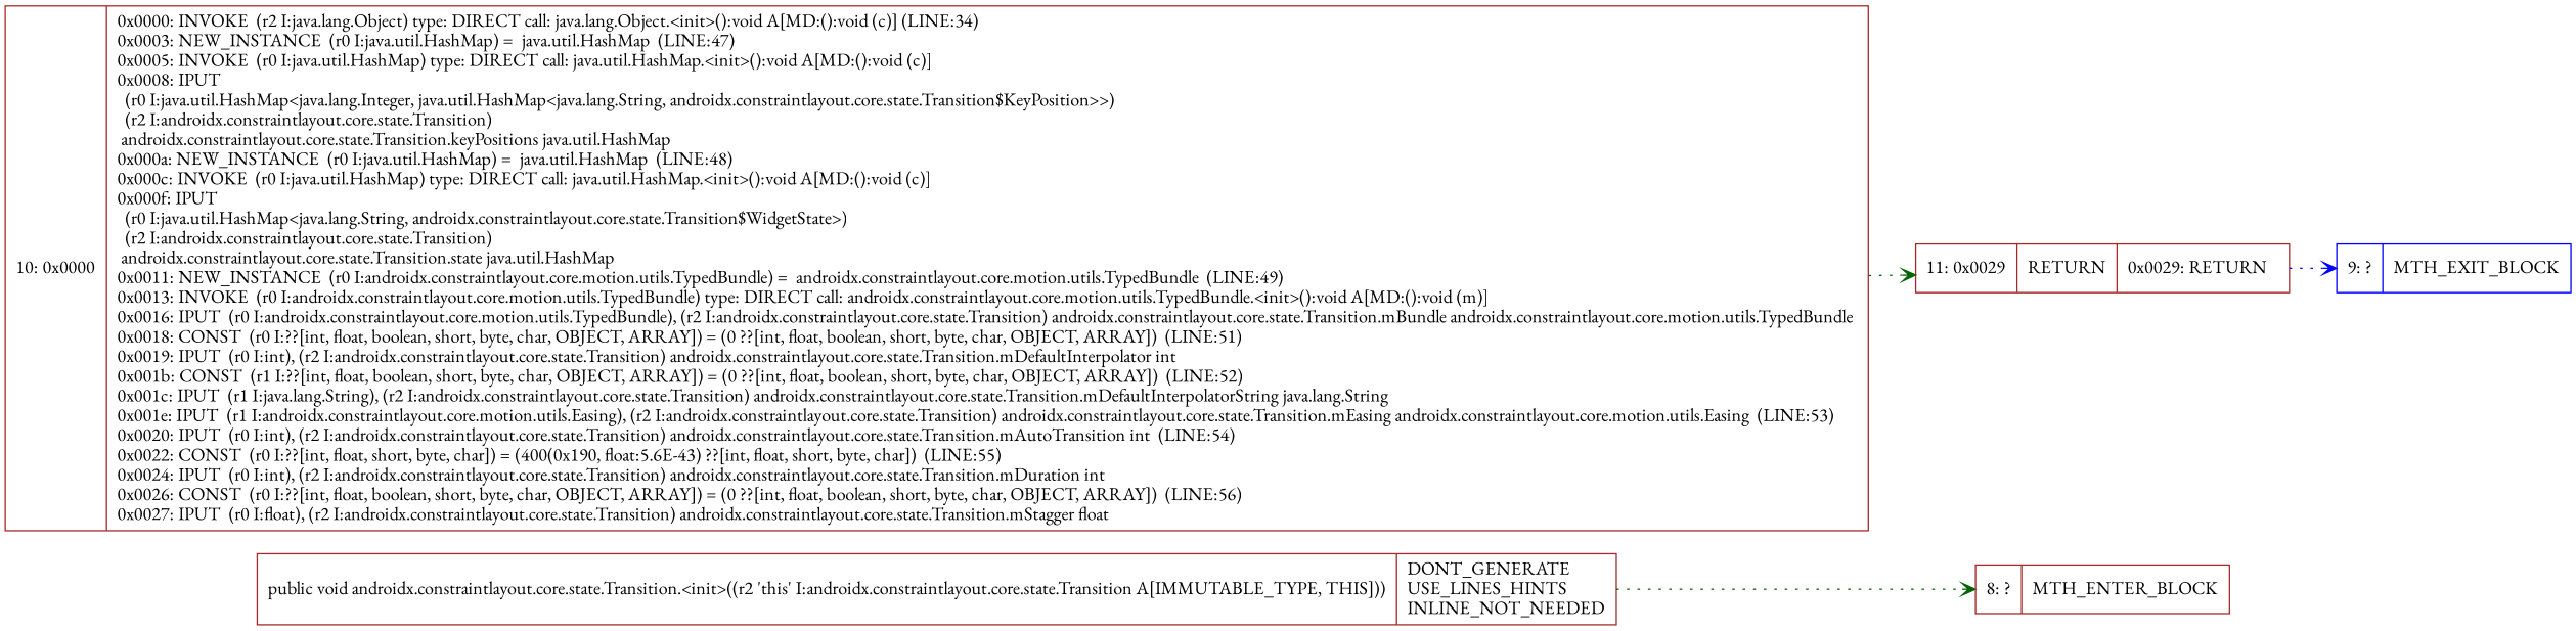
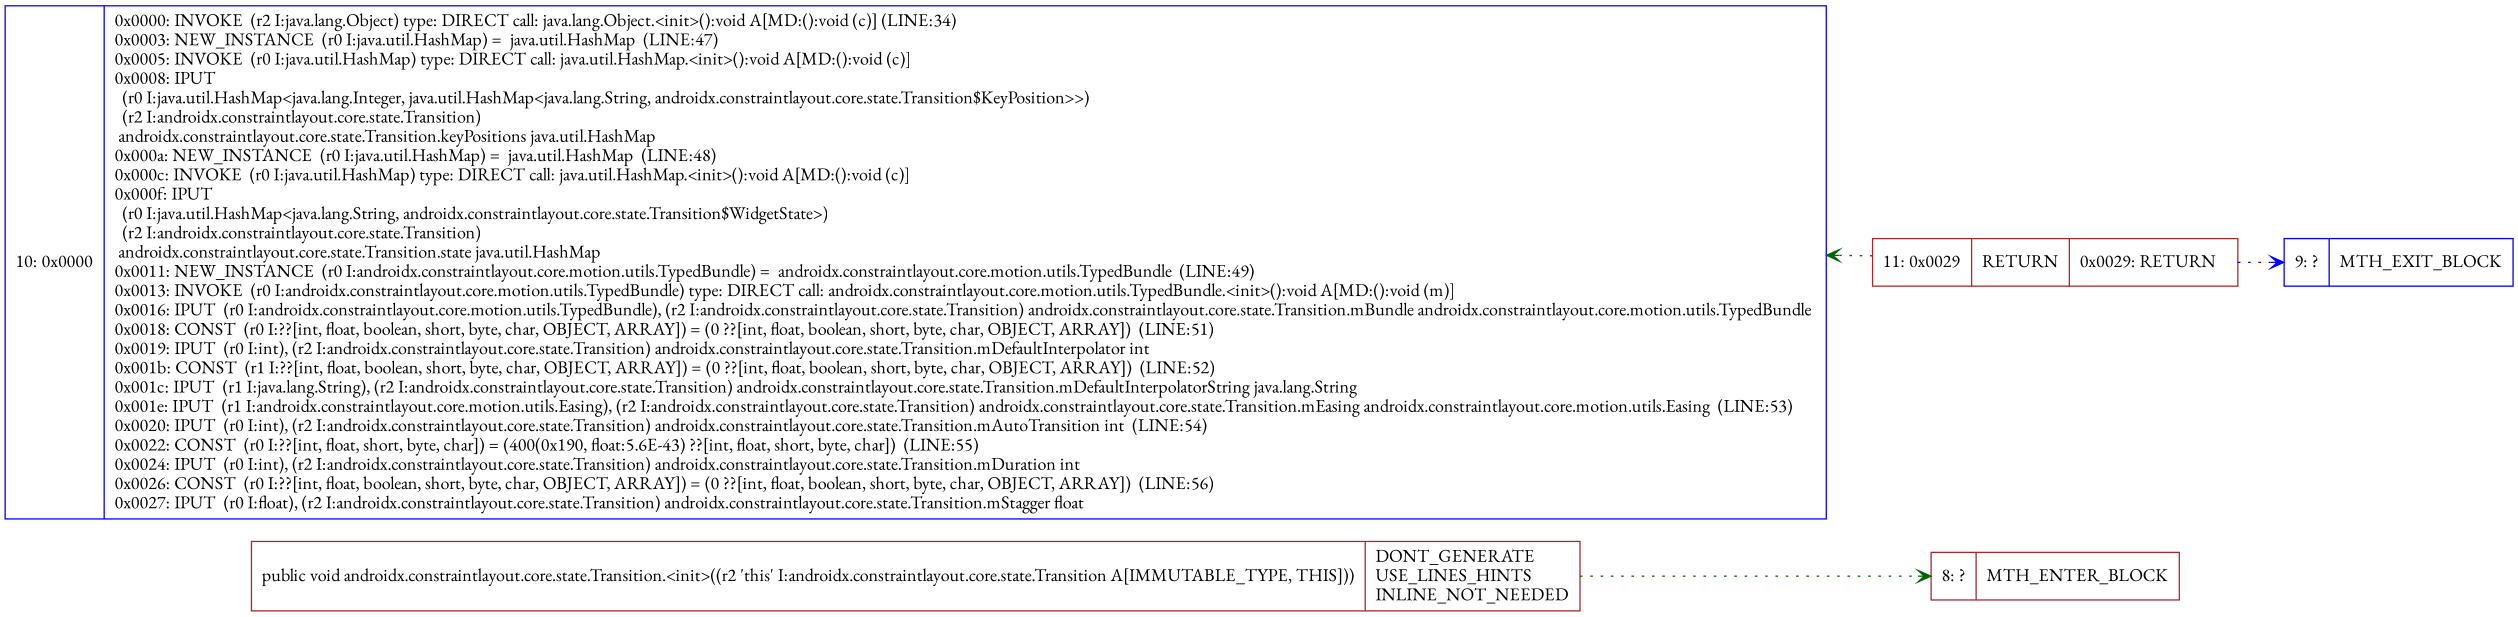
  digraph {
    fontname="EB Garamond"
    rankdir=LR
    node [color=brown fontname="EB Garamond" shape=record]
    edge [arrowhead=vee color=darkgreen fontname="EB Garamond" style=dotted]
    n1 [label="{8\:\ ?|MTH_ENTER_BLOCK\l}"]
-   n2 [label="{10\:\ 0x0000|0x0000: INVOKE  (r2 I:java.lang.Object) type: DIRECT call: java.lang.Object.\<init\>():void A[MD:():void (c)] (LINE:34)\l0x0003: NEW_INSTANCE  (r0 I:java.util.HashMap) =  java.util.HashMap  (LINE:47)\l0x0005: INVOKE  (r0 I:java.util.HashMap) type: DIRECT call: java.util.HashMap.\<init\>():void A[MD:():void (c)]\l0x0008: IPUT  \l  (r0 I:java.util.HashMap\<java.lang.Integer, java.util.HashMap\<java.lang.String, androidx.constraintlayout.core.state.Transition$KeyPosition\>\>)\l  (r2 I:androidx.constraintlayout.core.state.Transition)\l androidx.constraintlayout.core.state.Transition.keyPositions java.util.HashMap \l0x000a: NEW_INSTANCE  (r0 I:java.util.HashMap) =  java.util.HashMap  (LINE:48)\l0x000c: INVOKE  (r0 I:java.util.HashMap) type: DIRECT call: java.util.HashMap.\<init\>():void A[MD:():void (c)]\l0x000f: IPUT  \l  (r0 I:java.util.HashMap\<java.lang.String, androidx.constraintlayout.core.state.Transition$WidgetState\>)\l  (r2 I:androidx.constraintlayout.core.state.Transition)\l androidx.constraintlayout.core.state.Transition.state java.util.HashMap \l0x0011: NEW_INSTANCE  (r0 I:androidx.constraintlayout.core.motion.utils.TypedBundle) =  androidx.constraintlayout.core.motion.utils.TypedBundle  (LINE:49)\l0x0013: INVOKE  (r0 I:androidx.constraintlayout.core.motion.utils.TypedBundle) type: DIRECT call: androidx.constraintlayout.core.motion.utils.TypedBundle.\<init\>():void A[MD:():void (m)]\l0x0016: IPUT  (r0 I:androidx.constraintlayout.core.motion.utils.TypedBundle), (r2 I:androidx.constraintlayout.core.state.Transition) androidx.constraintlayout.core.state.Transition.mBundle androidx.constraintlayout.core.motion.utils.TypedBundle \l0x0018: CONST  (r0 I:??[int, float, boolean, short, byte, char, OBJECT, ARRAY]) = (0 ??[int, float, boolean, short, byte, char, OBJECT, ARRAY])  (LINE:51)\l0x0019: IPUT  (r0 I:int), (r2 I:androidx.constraintlayout.core.state.Transition) androidx.constraintlayout.core.state.Transition.mDefaultInterpolator int \l0x001b: CONST  (r1 I:??[int, float, boolean, short, byte, char, OBJECT, ARRAY]) = (0 ??[int, float, boolean, short, byte, char, OBJECT, ARRAY])  (LINE:52)\l0x001c: IPUT  (r1 I:java.lang.String), (r2 I:androidx.constraintlayout.core.state.Transition) androidx.constraintlayout.core.state.Transition.mDefaultInterpolatorString java.lang.String \l0x001e: IPUT  (r1 I:androidx.constraintlayout.core.motion.utils.Easing), (r2 I:androidx.constraintlayout.core.state.Transition) androidx.constraintlayout.core.state.Transition.mEasing androidx.constraintlayout.core.motion.utils.Easing  (LINE:53)\l0x0020: IPUT  (r0 I:int), (r2 I:androidx.constraintlayout.core.state.Transition) androidx.constraintlayout.core.state.Transition.mAutoTransition int  (LINE:54)\l0x0022: CONST  (r0 I:??[int, float, short, byte, char]) = (400(0x190, float:5.6E\-43) ??[int, float, short, byte, char])  (LINE:55)\l0x0024: IPUT  (r0 I:int), (r2 I:androidx.constraintlayout.core.state.Transition) androidx.constraintlayout.core.state.Transition.mDuration int \l0x0026: CONST  (r0 I:??[int, float, boolean, short, byte, char, OBJECT, ARRAY]) = (0 ??[int, float, boolean, short, byte, char, OBJECT, ARRAY])  (LINE:56)\l0x0027: IPUT  (r0 I:float), (r2 I:androidx.constraintlayout.core.state.Transition) androidx.constraintlayout.core.state.Transition.mStagger float \l}"]
+   n2 [color=blue label="{10\:\ 0x0000|0x0000: INVOKE  (r2 I:java.lang.Object) type: DIRECT call: java.lang.Object.\<init\>():void A[MD:():void (c)] (LINE:34)\l0x0003: NEW_INSTANCE  (r0 I:java.util.HashMap) =  java.util.HashMap  (LINE:47)\l0x0005: INVOKE  (r0 I:java.util.HashMap) type: DIRECT call: java.util.HashMap.\<init\>():void A[MD:():void (c)]\l0x0008: IPUT  \l  (r0 I:java.util.HashMap\<java.lang.Integer, java.util.HashMap\<java.lang.String, androidx.constraintlayout.core.state.Transition$KeyPosition\>\>)\l  (r2 I:androidx.constraintlayout.core.state.Transition)\l androidx.constraintlayout.core.state.Transition.keyPositions java.util.HashMap \l0x000a: NEW_INSTANCE  (r0 I:java.util.HashMap) =  java.util.HashMap  (LINE:48)\l0x000c: INVOKE  (r0 I:java.util.HashMap) type: DIRECT call: java.util.HashMap.\<init\>():void A[MD:():void (c)]\l0x000f: IPUT  \l  (r0 I:java.util.HashMap\<java.lang.String, androidx.constraintlayout.core.state.Transition$WidgetState\>)\l  (r2 I:androidx.constraintlayout.core.state.Transition)\l androidx.constraintlayout.core.state.Transition.state java.util.HashMap \l0x0011: NEW_INSTANCE  (r0 I:androidx.constraintlayout.core.motion.utils.TypedBundle) =  androidx.constraintlayout.core.motion.utils.TypedBundle  (LINE:49)\l0x0013: INVOKE  (r0 I:androidx.constraintlayout.core.motion.utils.TypedBundle) type: DIRECT call: androidx.constraintlayout.core.motion.utils.TypedBundle.\<init\>():void A[MD:():void (m)]\l0x0016: IPUT  (r0 I:androidx.constraintlayout.core.motion.utils.TypedBundle), (r2 I:androidx.constraintlayout.core.state.Transition) androidx.constraintlayout.core.state.Transition.mBundle androidx.constraintlayout.core.motion.utils.TypedBundle \l0x0018: CONST  (r0 I:??[int, float, boolean, short, byte, char, OBJECT, ARRAY]) = (0 ??[int, float, boolean, short, byte, char, OBJECT, ARRAY])  (LINE:51)\l0x0019: IPUT  (r0 I:int), (r2 I:androidx.constraintlayout.core.state.Transition) androidx.constraintlayout.core.state.Transition.mDefaultInterpolator int \l0x001b: CONST  (r1 I:??[int, float, boolean, short, byte, char, OBJECT, ARRAY]) = (0 ??[int, float, boolean, short, byte, char, OBJECT, ARRAY])  (LINE:52)\l0x001c: IPUT  (r1 I:java.lang.String), (r2 I:androidx.constraintlayout.core.state.Transition) androidx.constraintlayout.core.state.Transition.mDefaultInterpolatorString java.lang.String \l0x001e: IPUT  (r1 I:androidx.constraintlayout.core.motion.utils.Easing), (r2 I:androidx.constraintlayout.core.state.Transition) androidx.constraintlayout.core.state.Transition.mEasing androidx.constraintlayout.core.motion.utils.Easing  (LINE:53)\l0x0020: IPUT  (r0 I:int), (r2 I:androidx.constraintlayout.core.state.Transition) androidx.constraintlayout.core.state.Transition.mAutoTransition int  (LINE:54)\l0x0022: CONST  (r0 I:??[int, float, short, byte, char]) = (400(0x190, float:5.6E\-43) ??[int, float, short, byte, char])  (LINE:55)\l0x0024: IPUT  (r0 I:int), (r2 I:androidx.constraintlayout.core.state.Transition) androidx.constraintlayout.core.state.Transition.mDuration int \l0x0026: CONST  (r0 I:??[int, float, boolean, short, byte, char, OBJECT, ARRAY]) = (0 ??[int, float, boolean, short, byte, char, OBJECT, ARRAY])  (LINE:56)\l0x0027: IPUT  (r0 I:float), (r2 I:androidx.constraintlayout.core.state.Transition) androidx.constraintlayout.core.state.Transition.mStagger float \l}"]
    n3 [label="{11\:\ 0x0029|RETURN\l|0x0029: RETURN   \l}"]
    n4 [color=blue label="{9\:\ ?|MTH_EXIT_BLOCK\l}"]
    n5 [label="{public void androidx.constraintlayout.core.state.Transition.\<init\>((r2 'this' I:androidx.constraintlayout.core.state.Transition A[IMMUTABLE_TYPE, THIS]))  | DONT_GENERATE\lUSE_LINES_HINTS\lINLINE_NOT_NEEDED\l}"]
-   n2 -> n3
+   n3 -> n2
    n3 -> n4 [color=blue]
    n5 -> n1
  }
